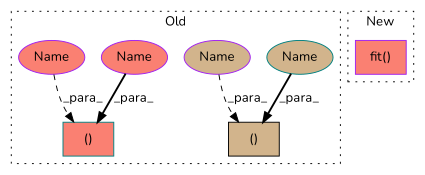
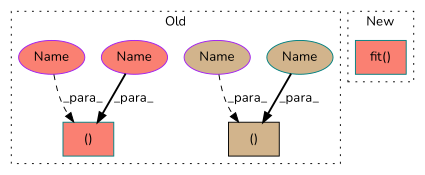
  digraph {
    fontname=Nunito
    node [a=87 l=1 shape=ellipse style=filled fillcolor=salmon color=teal fontname=Nunito]
    edge [style=bold fontname=Nunito]
    n1 [a=54 l=3 label="()" s=8522 shape=box]
    n2 [a=54 l=3 label="()" s=8566 shape=box fillcolor=tan color=black]
    n3 [label=Name s=8521 color=purple]
    n4 [label=Name s=8565 fillcolor=tan]
    n5 [label=Name s=8568 fillcolor=tan color=purple]
    n6 [label=Name s=8524 color=purple]
-   n7 [a=75 l="95,1" label="fit()" s="8450,8551" shape=box color=purple]
+   n7 [a=75 l="95,1" label="fit()" s="8450,8551" shape=box]
    subgraph cluster_1 {
      label=Old
      style=dotted
      n1
      n2
      n3
      n4
      n5
      n6
    }
    subgraph cluster_2 {
      label=New
      style=dotted
      n7
    }
    n3 -> n1 [label=_para_]
    n4 -> n2 [label=_para_]
    n5 -> n2 [label=_para_ style=dashed]
    n6 -> n1 [label=_para_ style=dashed]
  }
